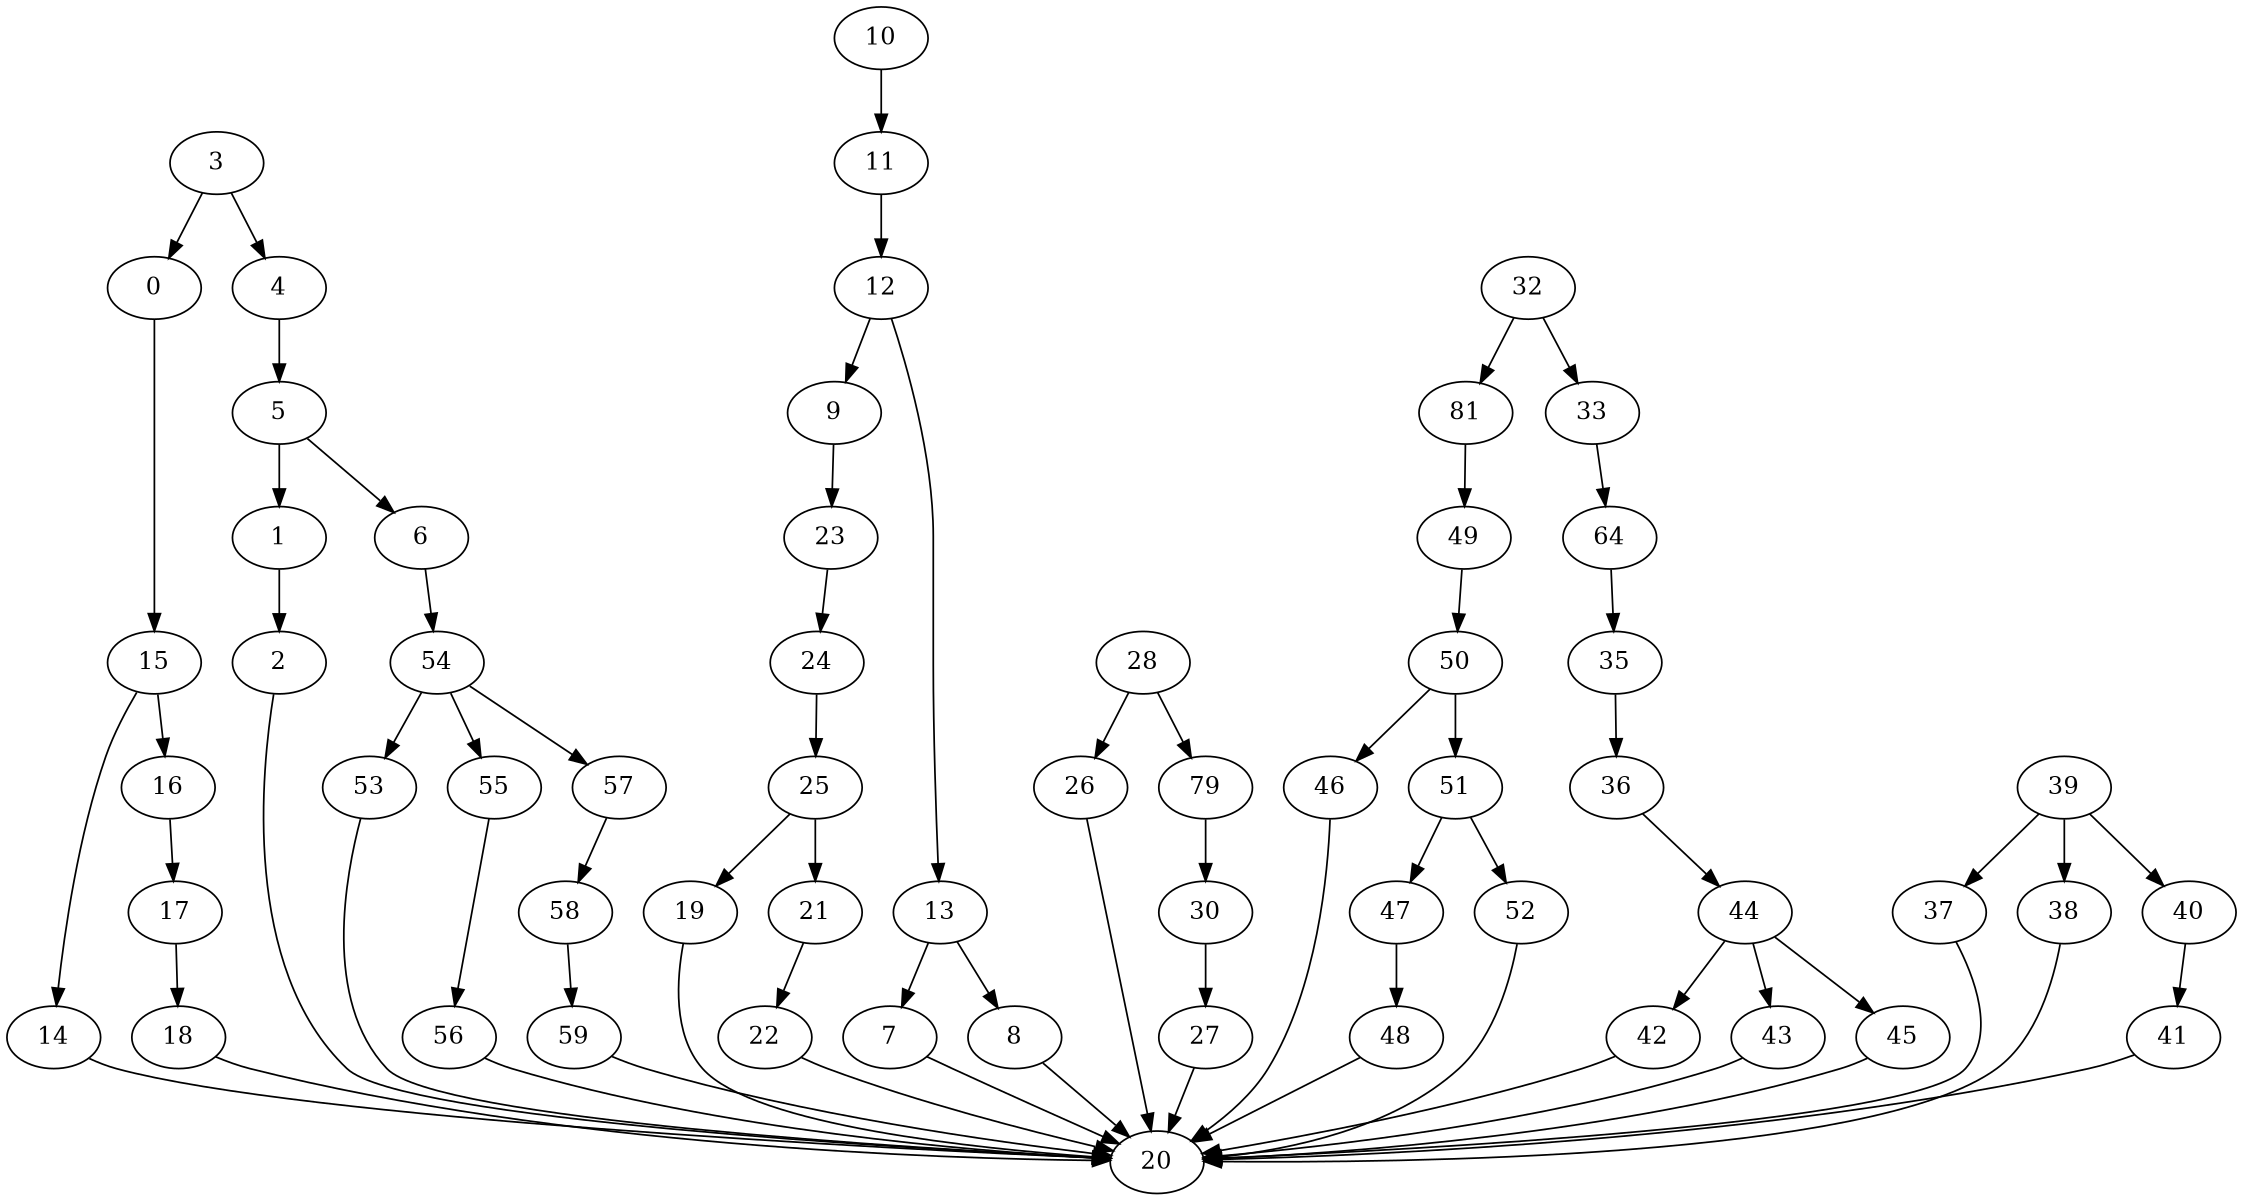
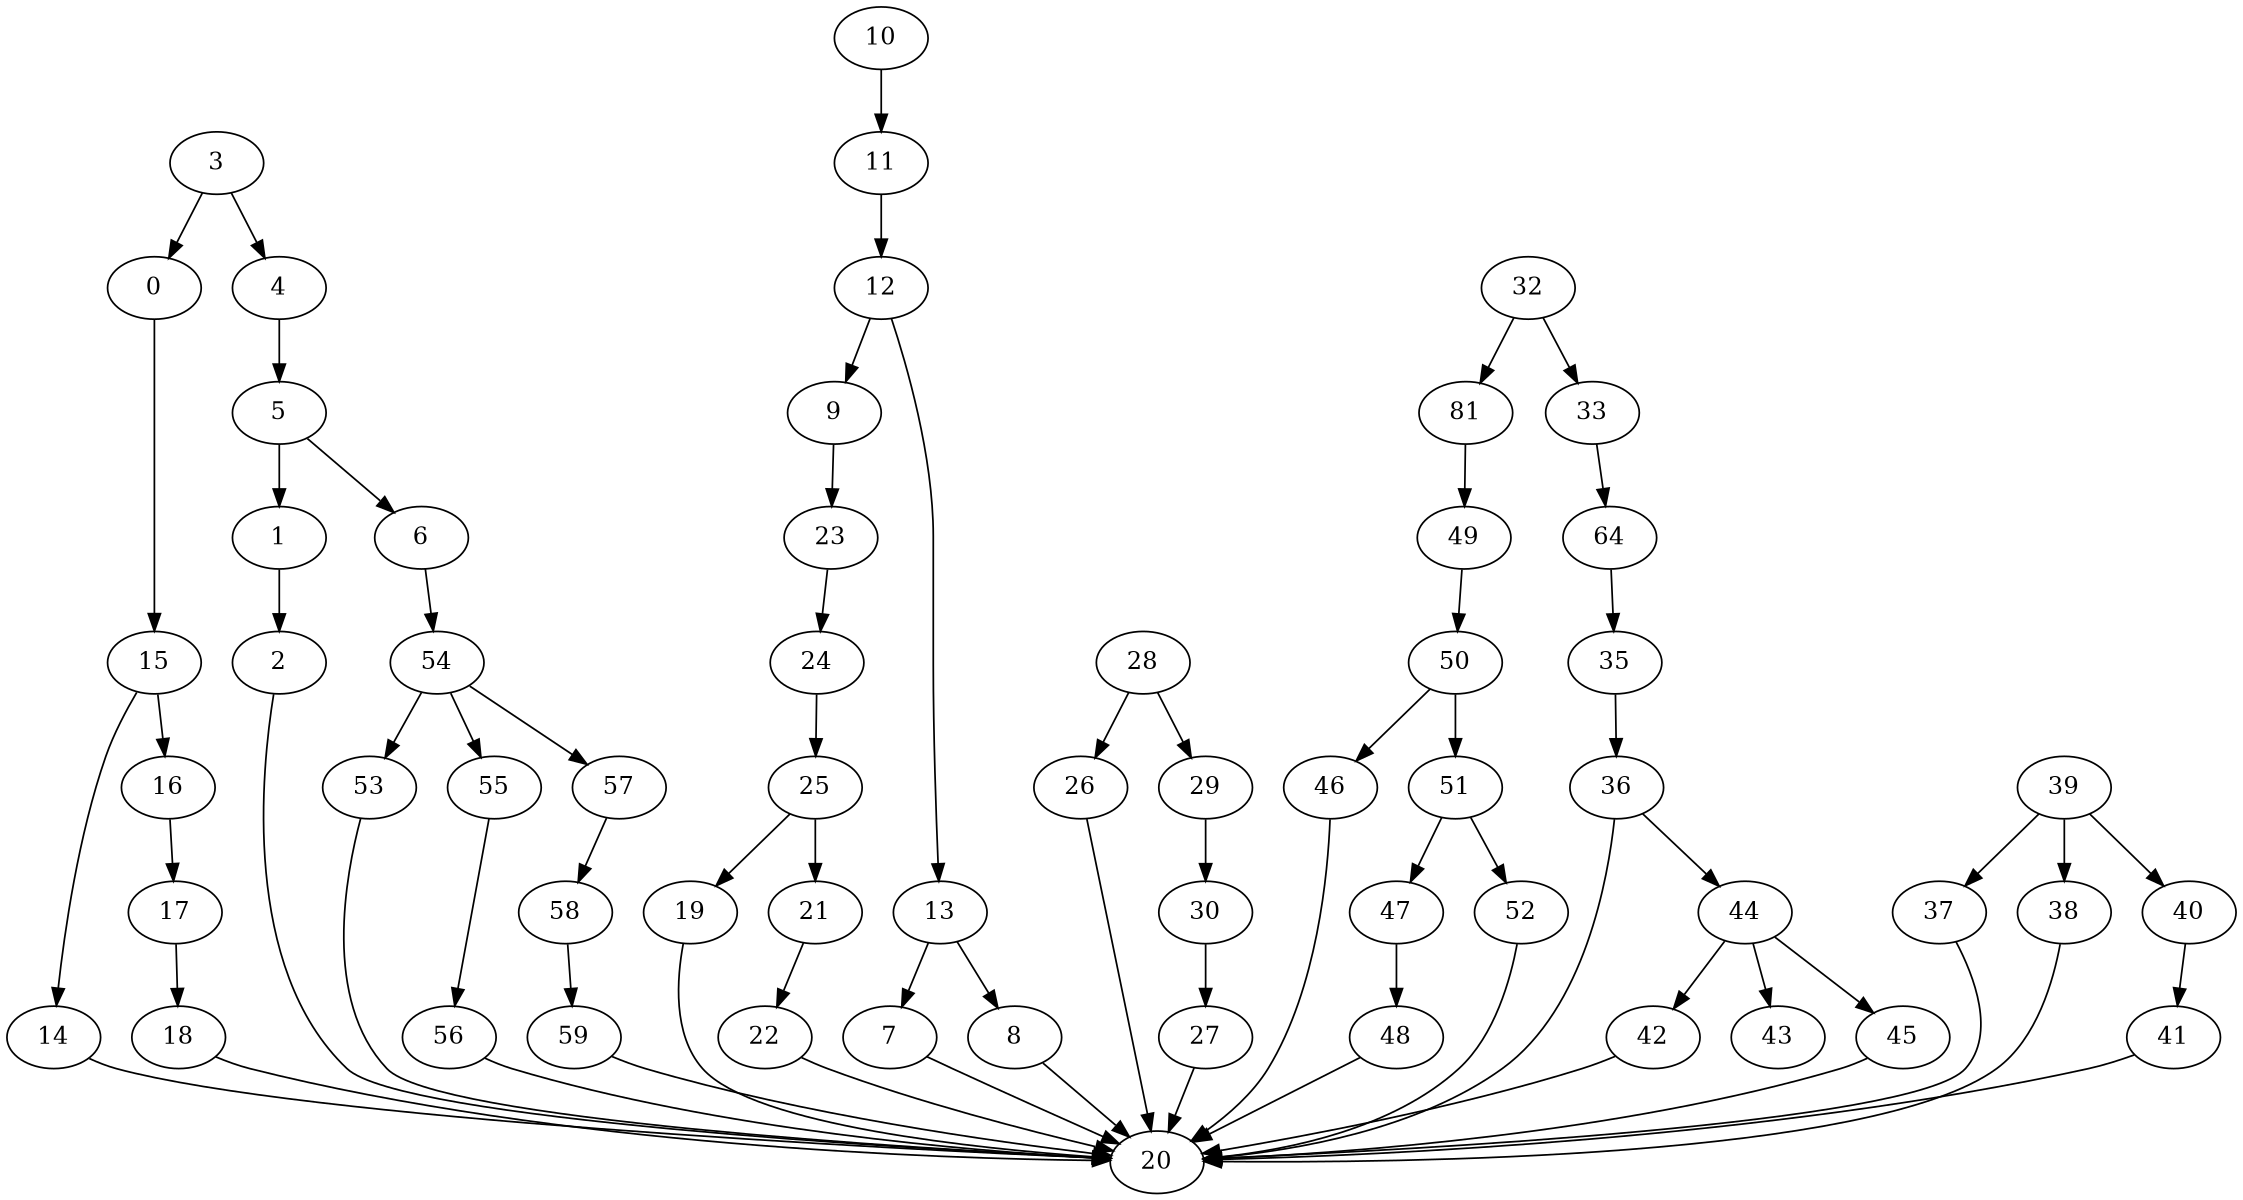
  strict digraph {
    node [exec=189]
    edge [comm=5]
    0 [exec=122]
    15 [exec=86]
    14 [exec=111]
    16
    1 [exec=85]
    2 [exec=74]
    20 [exec=124]
    3 [exec=114]
    4 [exec=186]
    5 [exec=87]
    6 [exec=129]
    54
    53 [exec=55]
    55 [exec=158]
    57 [exec=116]
    7 [exec=193]
    8 [exec=75]
    9 [exec=140]
    23 [exec=135]
    24 [exec=188]
    10 [exec=161]
    11 [exec=130]
    12 [exec=102]
    13 [exec=191]
    17 [exec=164]
    18 [exec=73]
    19 [exec=191]
    21 [exec=81]
    22 [exec=190]
    25 [exec=102]
    26 [exec=97]
    27 [exec=58]
    28 [exec=116]
-   29 [exec=171 label=79]
+   29 [exec=171]
    30 [exec=67]
    n36 [exec=188 label=81]
    49 [exec=79]
    50 [exec=59]
    32 [exec=150]
    33 [exec=184]
    n41 [exec=120 label=64]
    35 [exec=183]
    36 [exec=110]
    44 [exec=196]
    42 [exec=106]
    43 [exec=61]
    45 [exec=186]
    37 [exec=79]
    38 [exec=174]
    39 [exec=200]
    40 [exec=135]
    41 [exec=98]
    46 [exec=150]
    47 [exec=73]
    48 [exec=144]
    51 [exec=55]
    52 [exec=99]
    56 [exec=75]
    58 [exec=67]
    59 [exec=106]
    0 -> 15 [comm=19]
    15 -> 14 [comm=6]
    15 -> 16 [comm=19]
    14 -> 20 [comm=14]
    16 -> 17 [comm=18]
    1 -> 2 [comm=17]
    2 -> 20 [comm=18]
    3 -> 0 [comm=17]
    3 -> 4 [comm=6]
    4 -> 5 [comm=18]
    5 -> 1 [comm=10]
    5 -> 6 [comm=6]
    6 -> 54 [comm=19]
    54 -> 53 [comm=17]
    54 -> 55 [comm=11]
    54 -> 57 [comm=14]
    53 -> 20 [comm=10]
    55 -> 56
    57 -> 58 [comm=9]
    7 -> 20 [comm=7]
    8 -> 20 [comm=13]
    9 -> 23 [comm=10]
    23 -> 24 [comm=18]
    24 -> 25 [comm=15]
    10 -> 11 [comm=19]
    11 -> 12 [comm=20]
    12 -> 9 [comm=6]
    12 -> 13
    13 -> 7 [comm=20]
    13 -> 8 [comm=15]
    17 -> 18 [comm=11]
    18 -> 20 [comm=7]
    19 -> 20 [comm=9]
    21 -> 22
    22 -> 20 [comm=17]
    25 -> 19
    25 -> 21 [comm=11]
    26 -> 20
    27 -> 20
    28 -> 26 [comm=11]
    28 -> 29 [comm=8]
    29 -> 30 [comm=8]
    30 -> 27 [comm=11]
    n36 -> 49 [comm=14]
    49 -> 50 [comm=16]
    50 -> 46 [comm=20]
    50 -> 51 [comm=6]
    32 -> n36 [comm=10]
    32 -> 33 [comm=13]
    33 -> n41 [comm=8]
    n41 -> 35 [comm=20]
    35 -> 36 [comm=17]
    36 -> 44 [comm=7]
    44 -> 42
    44 -> 43 [comm=6]
    44 -> 45 [comm=13]
    42 -> 20 [comm=8]
-   43 -> 20 [comm=9]
+   36 -> 20 [comm=9]
    45 -> 20 [comm=6]
    37 -> 20
    38 -> 20 [comm=13]
    39 -> 37 [comm=8]
    39 -> 38 [comm=13]
    39 -> 40 [comm=19]
    40 -> 41 [comm=9]
    41 -> 20 [comm=16]
    46 -> 20 [comm=11]
    47 -> 48 [comm=13]
    48 -> 20 [comm=15]
    51 -> 47 [comm=18]
    51 -> 52 [comm=19]
    52 -> 20 [comm=16]
    56 -> 20 [comm=9]
    58 -> 59 [comm=13]
    59 -> 20 [comm=15]
  }
